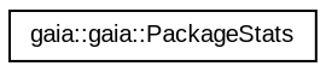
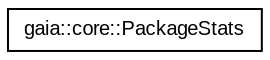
  digraph {
    rankdir=LR
    fontname="Liberation Sans"
-   n1 [color=black fillcolor=white fontname="Liberation Sans" fontsize=10 height=0.2 label="gaia::gaia::PackageStats" shape=record style=filled width=0.4]
+   n1 [color=black fillcolor=white fontname="Liberation Sans" fontsize=10 height=0.2 label="gaia::core::PackageStats" shape=record style=filled width=0.4]
  }
